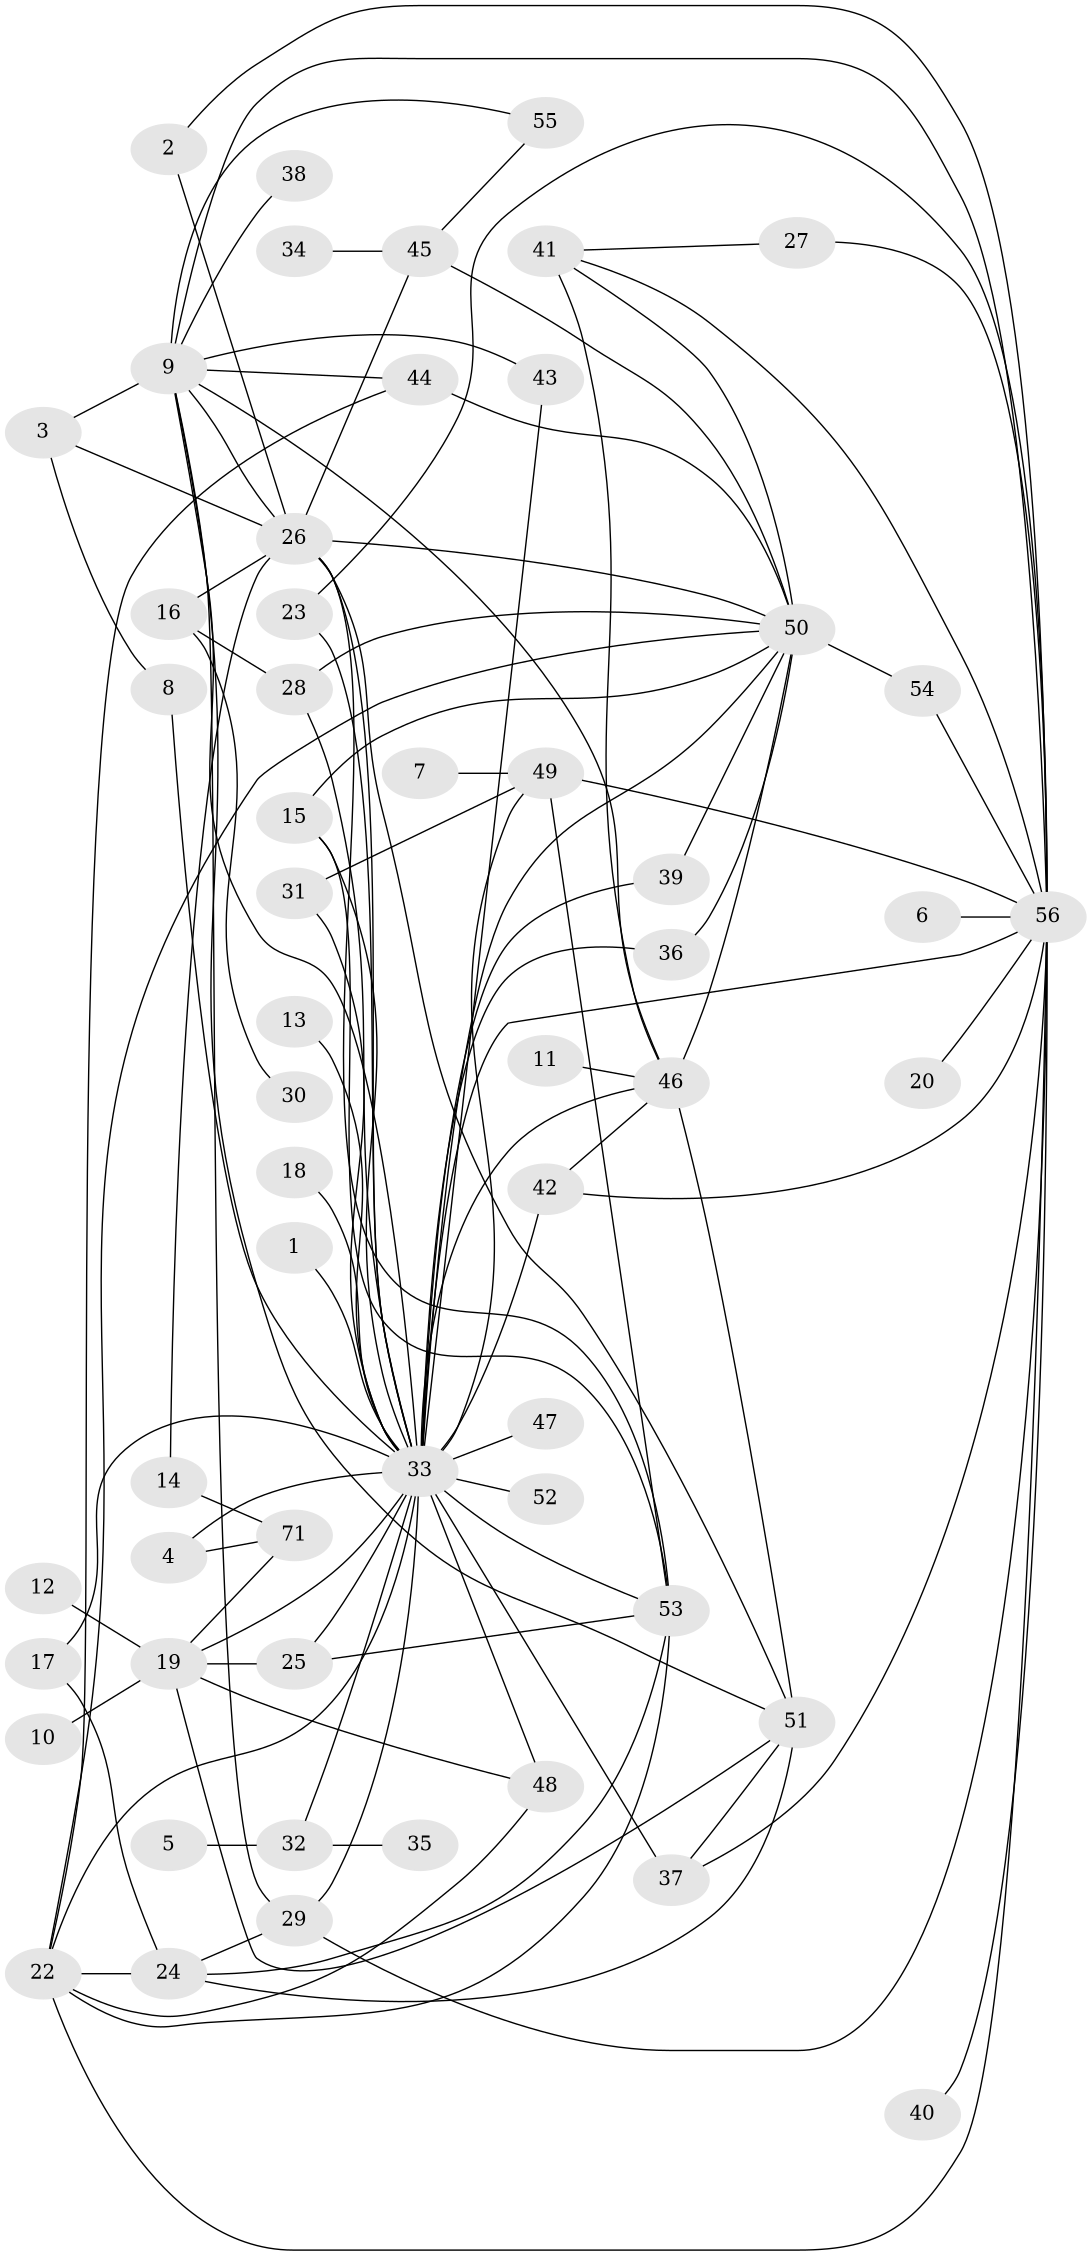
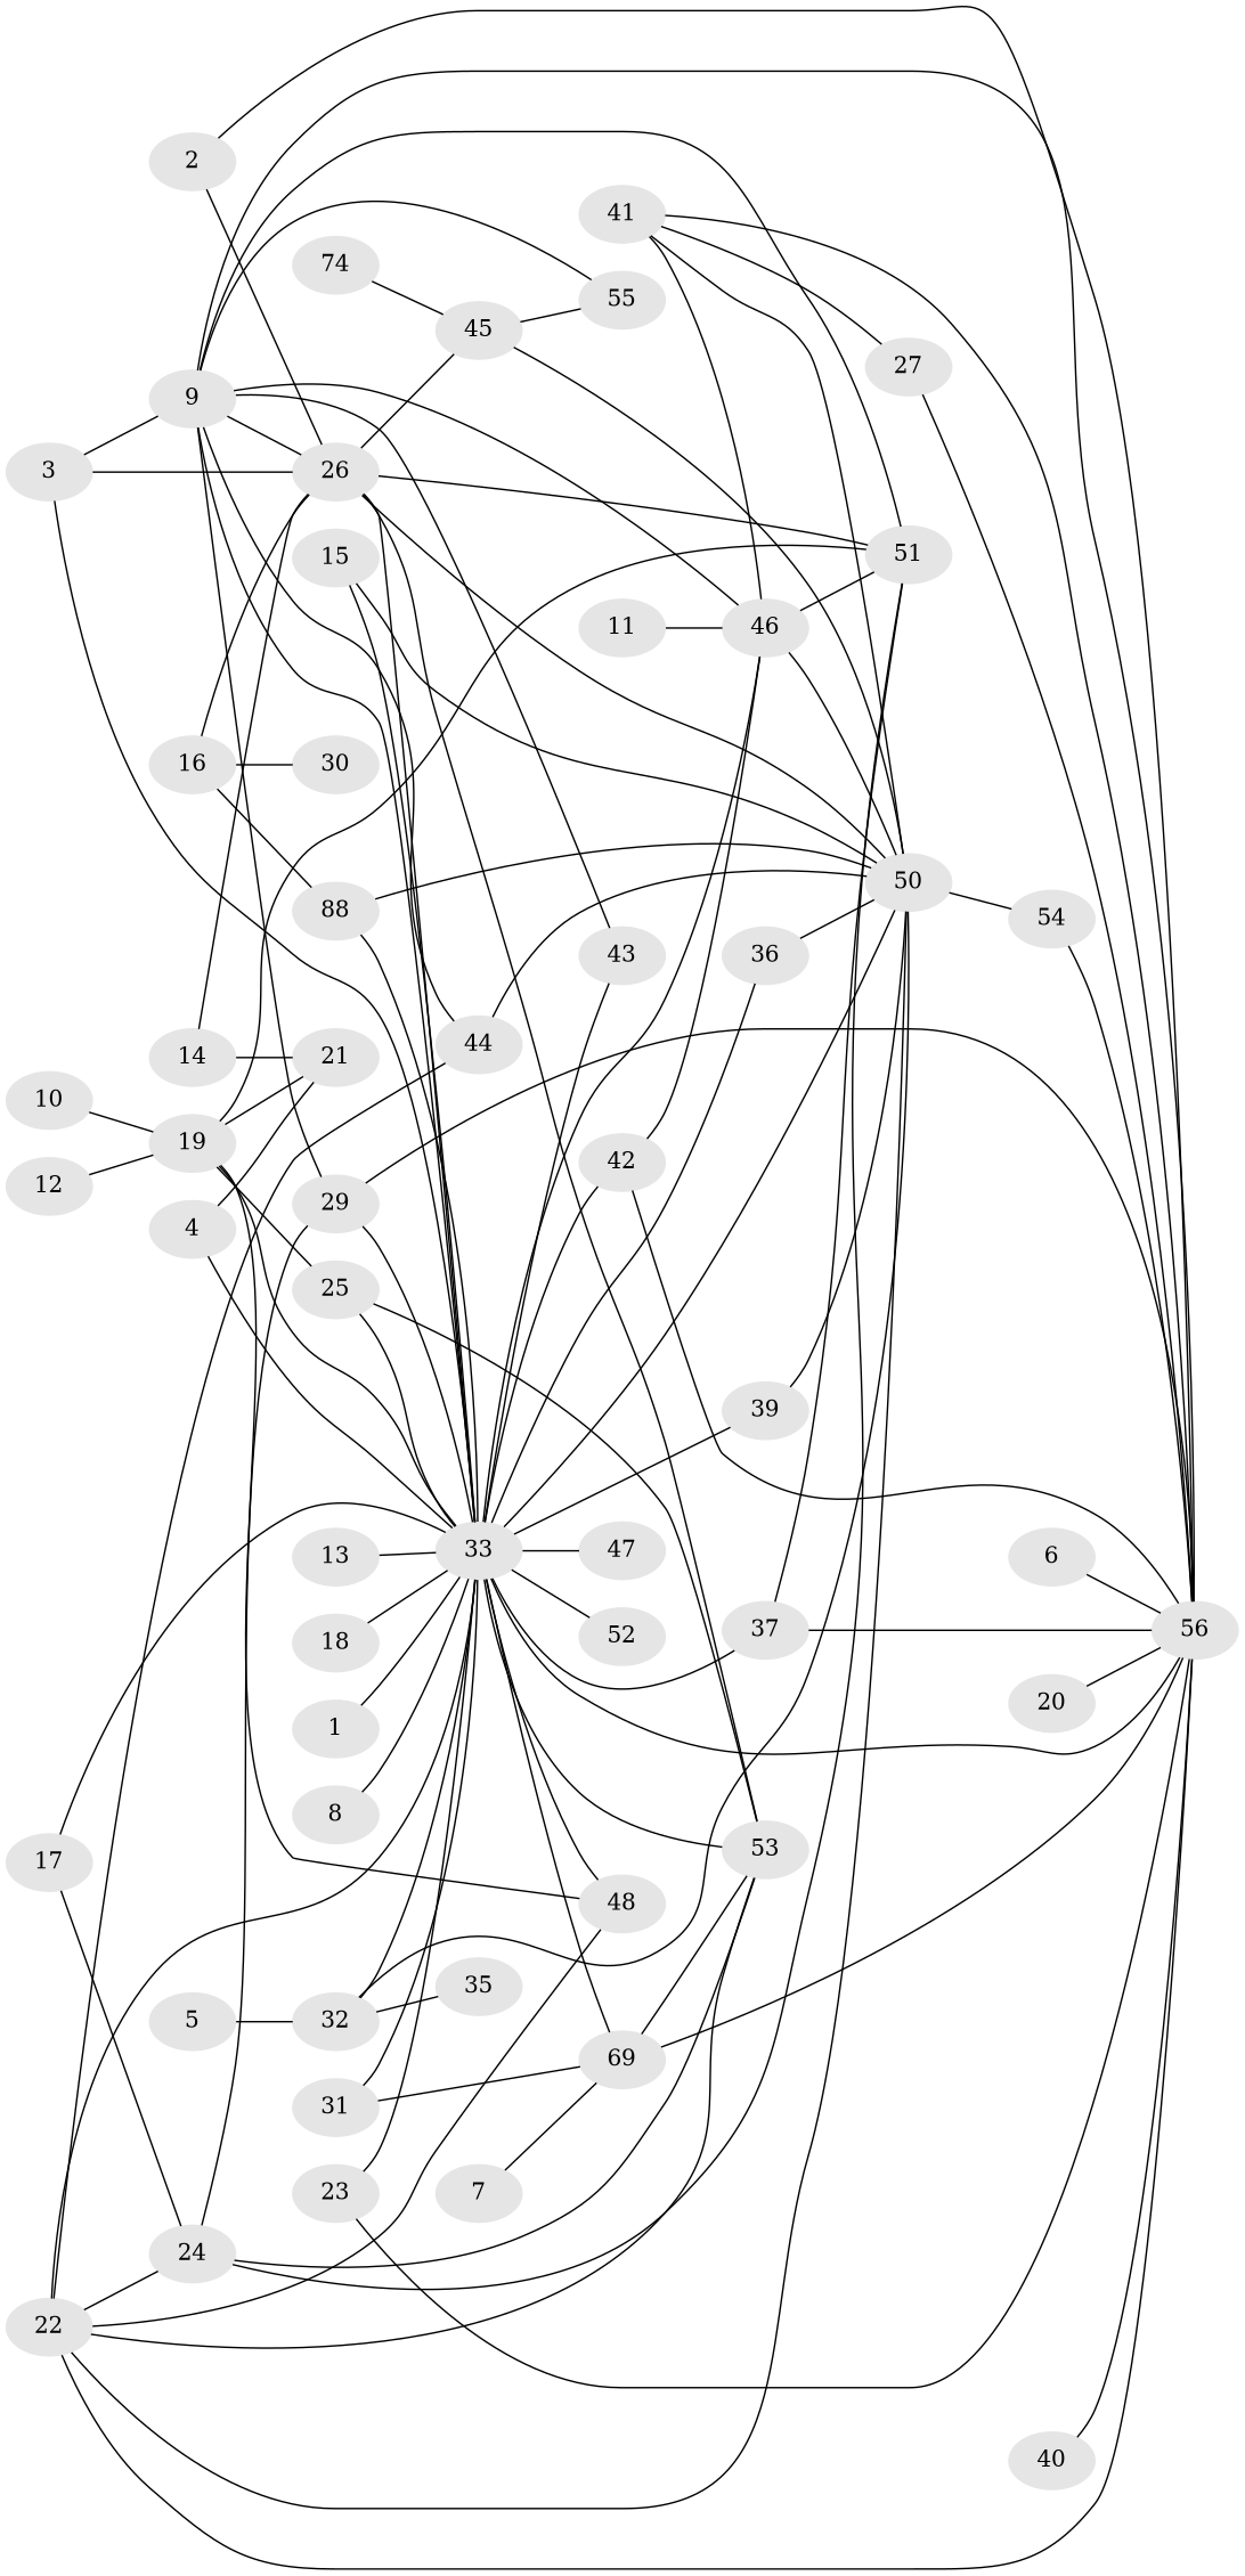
  graph {
    rankdir=LR
    node [color=gray90 style=filled]
    edge [weight=1.0]
    1
    33
    56
-   49
+   49 [label=69]
    39
    43
    46
    50
    53
    48
    36
    37
    42
    47
    52
    2
    26
    51
    45
    3
    9
    29
-   38
    44
    55
    4
-   21 [label=71]
+   21
    5
    32
    35
    6
    7
    8
    10
    19
    25
    11
    12
    13
    14
    15
    54
    16
-   28
+   28 [label=88]
    30
    17
    24
    18
    20
    22
    23
    27
    31
-   34
+   34 [label=74]
    40
    41
    1 -- 33
    33 -- 56
    33 -- 49
    33 -- 39
    33 -- 43
    33 -- 46
    33 -- 50
    33 -- 53
    33 -- 48
    33 -- 36
    33 -- 37
    33 -- 42
    33 -- 47
    33 -- 52
    49 -- 56 [weight=2.0]
    49 -- 53
    39 -- 50
    46 -- 50
    46 -- 51
    50 -- 54
    36 -- 50
    37 -- 56
    37 -- 51
    42 -- 56
    42 -- 46
    2 -- 56
    2 -- 26
    26 -- 33
    26 -- 50 [weight=2.0]
    26 -- 53
    26 -- 51 [weight=2.0]
    26 -- 45
    45 -- 50
    45 -- 55
-   3 -- 8
+   3 -- 33
    3 -- 26
    3 -- 9
    9 -- 33
    9 -- 56
    9 -- 43
    9 -- 46
    9 -- 26
    9 -- 51
    9 -- 29
-   9 -- 38
    9 -- 44
    9 -- 55
    29 -- 33
    29 -- 56
    44 -- 50 [weight=2.0]
    4 -- 33
    4 -- 21
    5 -- 32
    32 -- 33
+   32 -- 50
    32 -- 35
    6 -- 56
    7 -- 49
    8 -- 33
    10 -- 19
    19 -- 33
    19 -- 48
    19 -- 51
    19 -- 21
    19 -- 25
    25 -- 33
    25 -- 53 [weight=2.0]
    11 -- 46
    12 -- 19
    13 -- 33
    14 -- 26
    14 -- 21
    15 -- 33
    15 -- 50
-   15 -- 53
    54 -- 56
    16 -- 26
    16 -- 28
    16 -- 30
    28 -- 33
    28 -- 50
    17 -- 33
    17 -- 24
    24 -- 53
    24 -- 51
    24 -- 29
    18 -- 33
    20 -- 56
    22 -- 33 [weight=2.0]
    22 -- 56 [weight=2.0]
    22 -- 50
    22 -- 53
    22 -- 48
    22 -- 44
    22 -- 24
    23 -- 33
    23 -- 56
    27 -- 56
    31 -- 33
    31 -- 49
    34 -- 45
    40 -- 56
    41 -- 56
    41 -- 46
    41 -- 50
    41 -- 27
  }
